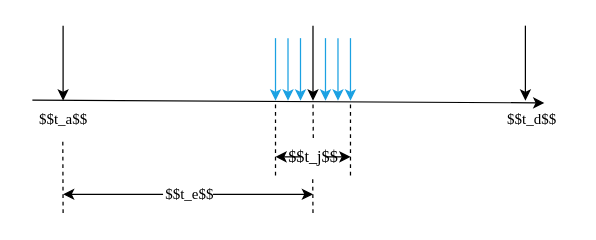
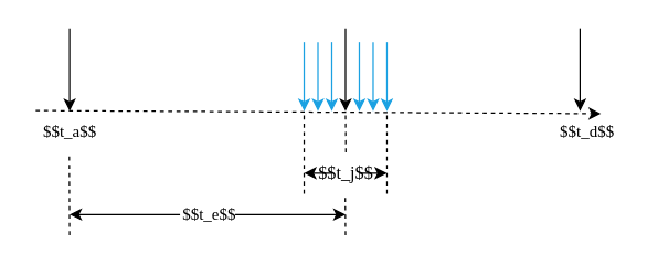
  <mxCell id="0" />
  <mxCell id="1" parent="0" />
- <mxCell id="2" value="" style="endArrow=classic;html=1;entryX=0.669;entryY=0.061;entryDx=0;entryDy=0;entryPerimeter=0;exitX=0.09;exitY=-0.013;exitDx=0;exitDy=0;exitPerimeter=0;" parent="1" source="8" target="6" edge="1"><mxGeometry width="50" height="50" relative="1" as="geometry"><mxPoint x="-130" y="80" as="sourcePoint" /><mxPoint x="540" y="80" as="targetPoint" /></mxGeometry></mxCell>
+ <mxCell id="2" value="" style="endArrow=classic;html=1;entryX=0.669;entryY=0.061;entryDx=0;entryDy=0;entryPerimeter=0;exitX=0.09;exitY=-0.013;exitDx=0;exitDy=0;exitPerimeter=0;dashed=1;" parent="1" source="8" target="6" edge="1"><mxGeometry width="50" height="50" relative="1" as="geometry"><mxPoint x="-130" y="80" as="sourcePoint" /><mxPoint x="540" y="80" as="targetPoint" /></mxGeometry></mxCell>
  <mxCell id="3" value="" style="endArrow=classic;html=1;" parent="1" edge="1"><mxGeometry width="50" height="50" relative="1" as="geometry"><mxPoint x="50" y="20" as="sourcePoint" /><mxPoint x="50" y="80" as="targetPoint" /></mxGeometry></mxCell>
  <mxCell id="4" value="&lt;font face=&quot;Times New Roman&quot;&gt;$$t_e$$&lt;/font&gt;" style="text;html=1;align=center;verticalAlign=middle;resizable=0;points=[];autosize=1;strokeColor=none;fillColor=none;" parent="1" vertex="1"><mxGeometry x="121" y="140" width="60" height="30" as="geometry" /></mxCell>
  <mxCell id="5" value="" style="endArrow=classic;html=1;fontFamily=Times New Roman;" parent="1" edge="1"><mxGeometry width="50" height="50" relative="1" as="geometry"><mxPoint x="420" y="20" as="sourcePoint" /><mxPoint x="420" y="80" as="targetPoint" /></mxGeometry></mxCell>
  <mxCell id="6" value="&lt;font face=&quot;Times New Roman&quot;&gt;$$t_d$$&lt;/font&gt;" style="text;html=1;align=center;verticalAlign=middle;resizable=0;points=[];autosize=1;strokeColor=none;fillColor=none;" parent="1" vertex="1"><mxGeometry x="395" y="80" width="60" height="30" as="geometry" /></mxCell>
  <mxCell id="7" value="" style="endArrow=classic;html=1;strokeWidth=1;fontFamily=Times New Roman;" parent="1" edge="1"><mxGeometry width="50" height="50" relative="1" as="geometry"><mxPoint x="250" y="20" as="sourcePoint" /><mxPoint x="250" y="80" as="targetPoint" /></mxGeometry></mxCell>
  <mxCell id="8" value="$$t_a$$" style="text;html=1;align=center;verticalAlign=middle;resizable=0;points=[];autosize=1;strokeColor=none;fillColor=none;fontFamily=Times New Roman;" parent="1" vertex="1"><mxGeometry x="20" y="80" width="60" height="30" as="geometry" /></mxCell>
  <mxCell id="9" value="" style="endArrow=classic;html=1;strokeWidth=1;fontFamily=Times New Roman;fontColor=#1BA1E2;strokeColor=#1BA1E2;" parent="1" edge="1"><mxGeometry width="50" height="50" relative="1" as="geometry"><mxPoint x="270" y="30" as="sourcePoint" /><mxPoint x="270" y="80" as="targetPoint" /></mxGeometry></mxCell>
  <mxCell id="10" value="" style="endArrow=classic;html=1;strokeWidth=1;fontFamily=Times New Roman;fontColor=#1BA1E2;strokeColor=#1BA1E2;" parent="1" edge="1"><mxGeometry width="50" height="50" relative="1" as="geometry"><mxPoint x="260" y="30" as="sourcePoint" /><mxPoint x="260" y="80" as="targetPoint" /></mxGeometry></mxCell>
  <mxCell id="11" value="" style="endArrow=classic;html=1;strokeWidth=1;fontFamily=Times New Roman;fontColor=#1BA1E2;strokeColor=#1BA1E2;" parent="1" edge="1"><mxGeometry width="50" height="50" relative="1" as="geometry"><mxPoint x="280" y="30" as="sourcePoint" /><mxPoint x="280" y="80" as="targetPoint" /></mxGeometry></mxCell>
  <mxCell id="12" value="" style="endArrow=classic;html=1;strokeWidth=1;fontFamily=Times New Roman;fontColor=#1BA1E2;strokeColor=#1BA1E2;" parent="1" edge="1"><mxGeometry width="50" height="50" relative="1" as="geometry"><mxPoint x="240" y="30" as="sourcePoint" /><mxPoint x="240" y="80" as="targetPoint" /></mxGeometry></mxCell>
  <mxCell id="13" value="" style="endArrow=classic;html=1;strokeWidth=1;fontFamily=Times New Roman;fontColor=#1BA1E2;strokeColor=#1BA1E2;" parent="1" edge="1"><mxGeometry width="50" height="50" relative="1" as="geometry"><mxPoint x="230" y="30" as="sourcePoint" /><mxPoint x="230" y="80" as="targetPoint" /></mxGeometry></mxCell>
  <mxCell id="14" value="" style="endArrow=classic;html=1;strokeWidth=1;fontFamily=Times New Roman;fontColor=#1BA1E2;strokeColor=#1BA1E2;" parent="1" edge="1"><mxGeometry width="50" height="50" relative="1" as="geometry"><mxPoint x="220" y="30" as="sourcePoint" /><mxPoint x="220" y="80" as="targetPoint" /></mxGeometry></mxCell>
  <mxCell id="15" value="" style="endArrow=none;dashed=1;html=1;rounded=0;strokeColor=#000000;fontFamily=Times New Roman;fontSize=13;fontColor=#1BA1E2;" parent="1" edge="1"><mxGeometry width="50" height="50" relative="1" as="geometry"><mxPoint x="280" y="140" as="sourcePoint" /><mxPoint x="280" y="80" as="targetPoint" /></mxGeometry></mxCell>
  <mxCell id="16" value="" style="endArrow=none;dashed=1;html=1;rounded=0;strokeColor=#000000;fontFamily=Times New Roman;fontSize=13;fontColor=#1BA1E2;" parent="1" edge="1"><mxGeometry width="50" height="50" relative="1" as="geometry"><mxPoint x="220" y="140" as="sourcePoint" /><mxPoint x="220" y="80" as="targetPoint" /></mxGeometry></mxCell>
  <mxCell id="17" value="&lt;font color=&quot;#000000&quot;&gt;$$t_j$$&lt;/font&gt;" style="text;html=1;align=center;verticalAlign=middle;resizable=0;points=[];autosize=1;strokeColor=none;fillColor=none;fontSize=13;fontFamily=Times New Roman;fontColor=#1BA1E2;" parent="1" vertex="1"><mxGeometry x="220" y="110" width="60" height="30" as="geometry" /></mxCell>
  <mxCell id="18" value="" style="endArrow=classic;html=1;rounded=0;strokeColor=#000000;fontFamily=Times New Roman;fontSize=13;fontColor=#000000;" parent="1" edge="1"><mxGeometry width="50" height="50" relative="1" as="geometry"><mxPoint x="240" y="125" as="sourcePoint" /><mxPoint x="220" y="125" as="targetPoint" /></mxGeometry></mxCell>
  <mxCell id="19" value="" style="endArrow=classic;html=1;rounded=0;strokeColor=#000000;fontFamily=Times New Roman;fontSize=13;fontColor=#000000;" parent="1" edge="1"><mxGeometry width="50" height="50" relative="1" as="geometry"><mxPoint x="260" y="125" as="sourcePoint" /><mxPoint x="280" y="125" as="targetPoint" /></mxGeometry></mxCell>
  <mxCell id="20" value="" style="endArrow=none;dashed=1;html=1;rounded=0;strokeColor=#000000;fontFamily=Times New Roman;fontSize=13;fontColor=#1BA1E2;" edge="1" parent="1"><mxGeometry width="50" height="50" relative="1" as="geometry"><mxPoint x="250" y="170" as="sourcePoint" /><mxPoint x="249.76" y="140" as="targetPoint" /></mxGeometry></mxCell>
  <mxCell id="21" value="" style="endArrow=none;dashed=1;html=1;rounded=0;strokeColor=#000000;fontFamily=Times New Roman;fontSize=13;fontColor=#1BA1E2;" edge="1" parent="1"><mxGeometry width="50" height="50" relative="1" as="geometry"><mxPoint x="50" y="170" as="sourcePoint" /><mxPoint x="49.76" y="110" as="targetPoint" /></mxGeometry></mxCell>
  <mxCell id="22" value="" style="endArrow=classic;html=1;rounded=0;strokeColor=#000000;fontFamily=Times New Roman;fontSize=13;fontColor=#000000;" edge="1" parent="1"><mxGeometry width="50" height="50" relative="1" as="geometry"><mxPoint x="130" y="155" as="sourcePoint" /><mxPoint x="50" y="155" as="targetPoint" /></mxGeometry></mxCell>
  <mxCell id="23" value="" style="endArrow=classic;html=1;rounded=0;" edge="1" parent="1"><mxGeometry width="50" height="50" relative="1" as="geometry"><mxPoint x="170" y="155" as="sourcePoint" /><mxPoint x="250" y="155" as="targetPoint" /></mxGeometry></mxCell>
  <mxCell id="24" value="" style="endArrow=none;dashed=1;html=1;rounded=0;strokeColor=#000000;fontFamily=Times New Roman;fontSize=13;fontColor=#1BA1E2;" edge="1" parent="1"><mxGeometry width="50" height="50" relative="1" as="geometry"><mxPoint x="250.24" y="110" as="sourcePoint" /><mxPoint x="250" y="80" as="targetPoint" /></mxGeometry></mxCell>
